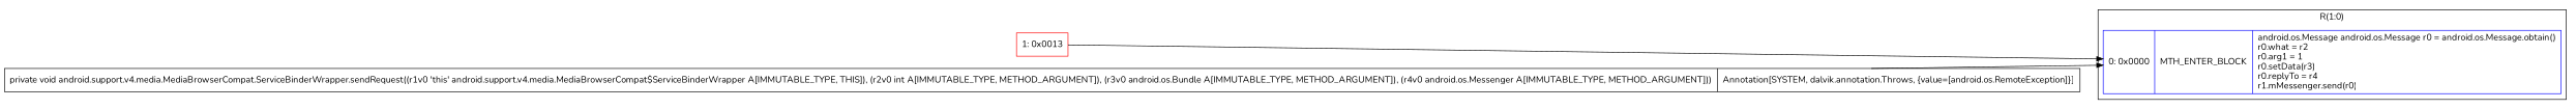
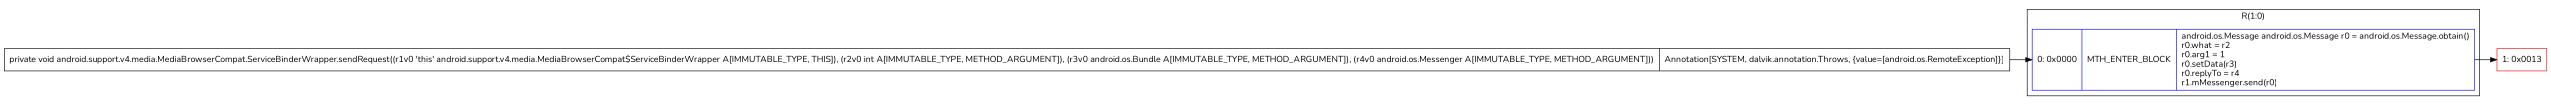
  digraph {
    rankdir=LR
    fontname=Nunito
    node [shape=record fontname=Nunito]
    edge [fontname=Nunito]
    n1 [color=blue label="{0\:\ 0x0000|MTH_ENTER_BLOCK\l|android.os.Message android.os.Message r0 = android.os.Message.obtain()\lr0.what = r2\lr0.arg1 = 1\lr0.setData(r3)\lr0.replyTo = r4\lr1.mMessenger.send(r0)\l}"]
    n2 [color=red label="{1\:\ 0x0013}"]
    n3 [label="{private void android.support.v4.media.MediaBrowserCompat.ServiceBinderWrapper.sendRequest((r1v0 'this' android.support.v4.media.MediaBrowserCompat$ServiceBinderWrapper A[IMMUTABLE_TYPE, THIS]), (r2v0 int A[IMMUTABLE_TYPE, METHOD_ARGUMENT]), (r3v0 android.os.Bundle A[IMMUTABLE_TYPE, METHOD_ARGUMENT]), (r4v0 android.os.Messenger A[IMMUTABLE_TYPE, METHOD_ARGUMENT]))  | Annotation[SYSTEM, dalvik.annotation.Throws, \{value=[android.os.RemoteException]\}]\l}"]
    subgraph cluster_1 {
      label="R(1:0)"
      n1
    }
-   n2 -> n1
+   n1 -> n2
    n3 -> n1
  }
